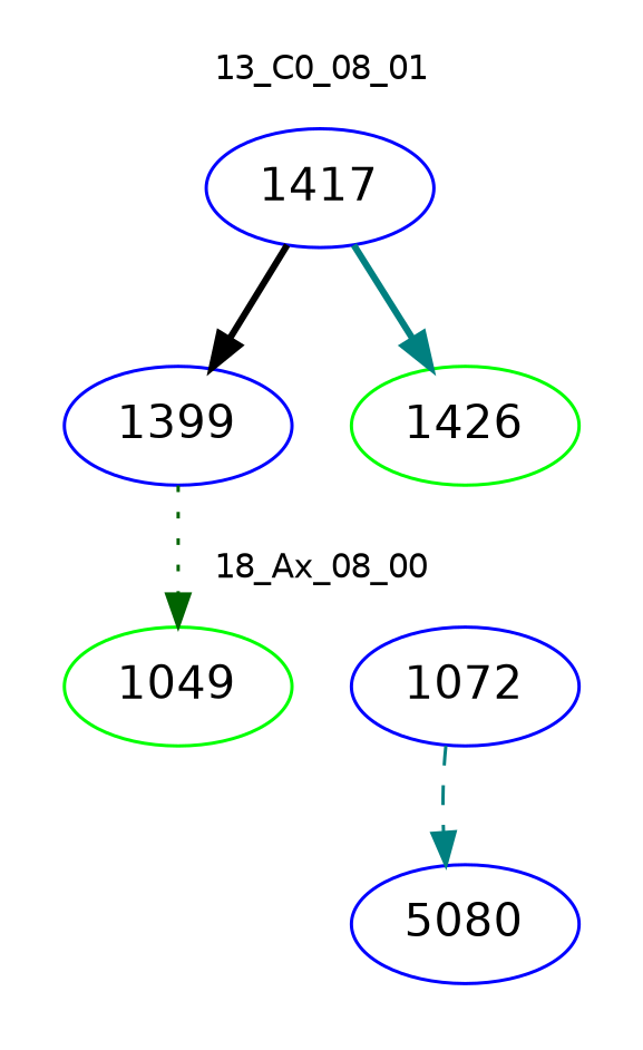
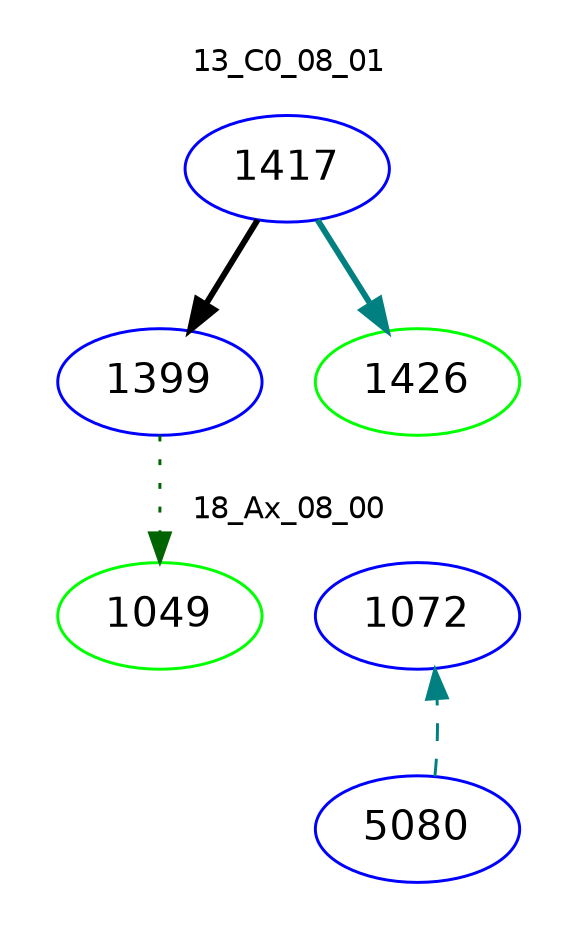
  digraph {
    fontname="DejaVu Sans"
    node [color=blue fontname="DejaVu Sans"]
    edge [color=teal fontname="DejaVu Sans" style=bold]
    n1 [label=1072]
    n2 [color=green label=1049]
    n3 [label=5080]
    n4 [label=1417]
    n5 [label=1399]
    n6 [color=green label=1426]
    subgraph cluster_1 {
      color=white
      fontsize=10
      label="18_Ax_08_00"
      n1
      n2
      n3
    }
    subgraph cluster_2 {
      color=white
      fontsize=10
      label="13_C0_08_01"
      n4
      n5
      n6
    }
-   n1 -> n3 [style=dashed]
+   n3 -> n1 [style=dashed]
    n4 -> n5 [color=black]
    n4 -> n6
    n5 -> n2 [color=darkgreen style=dotted]
  }
